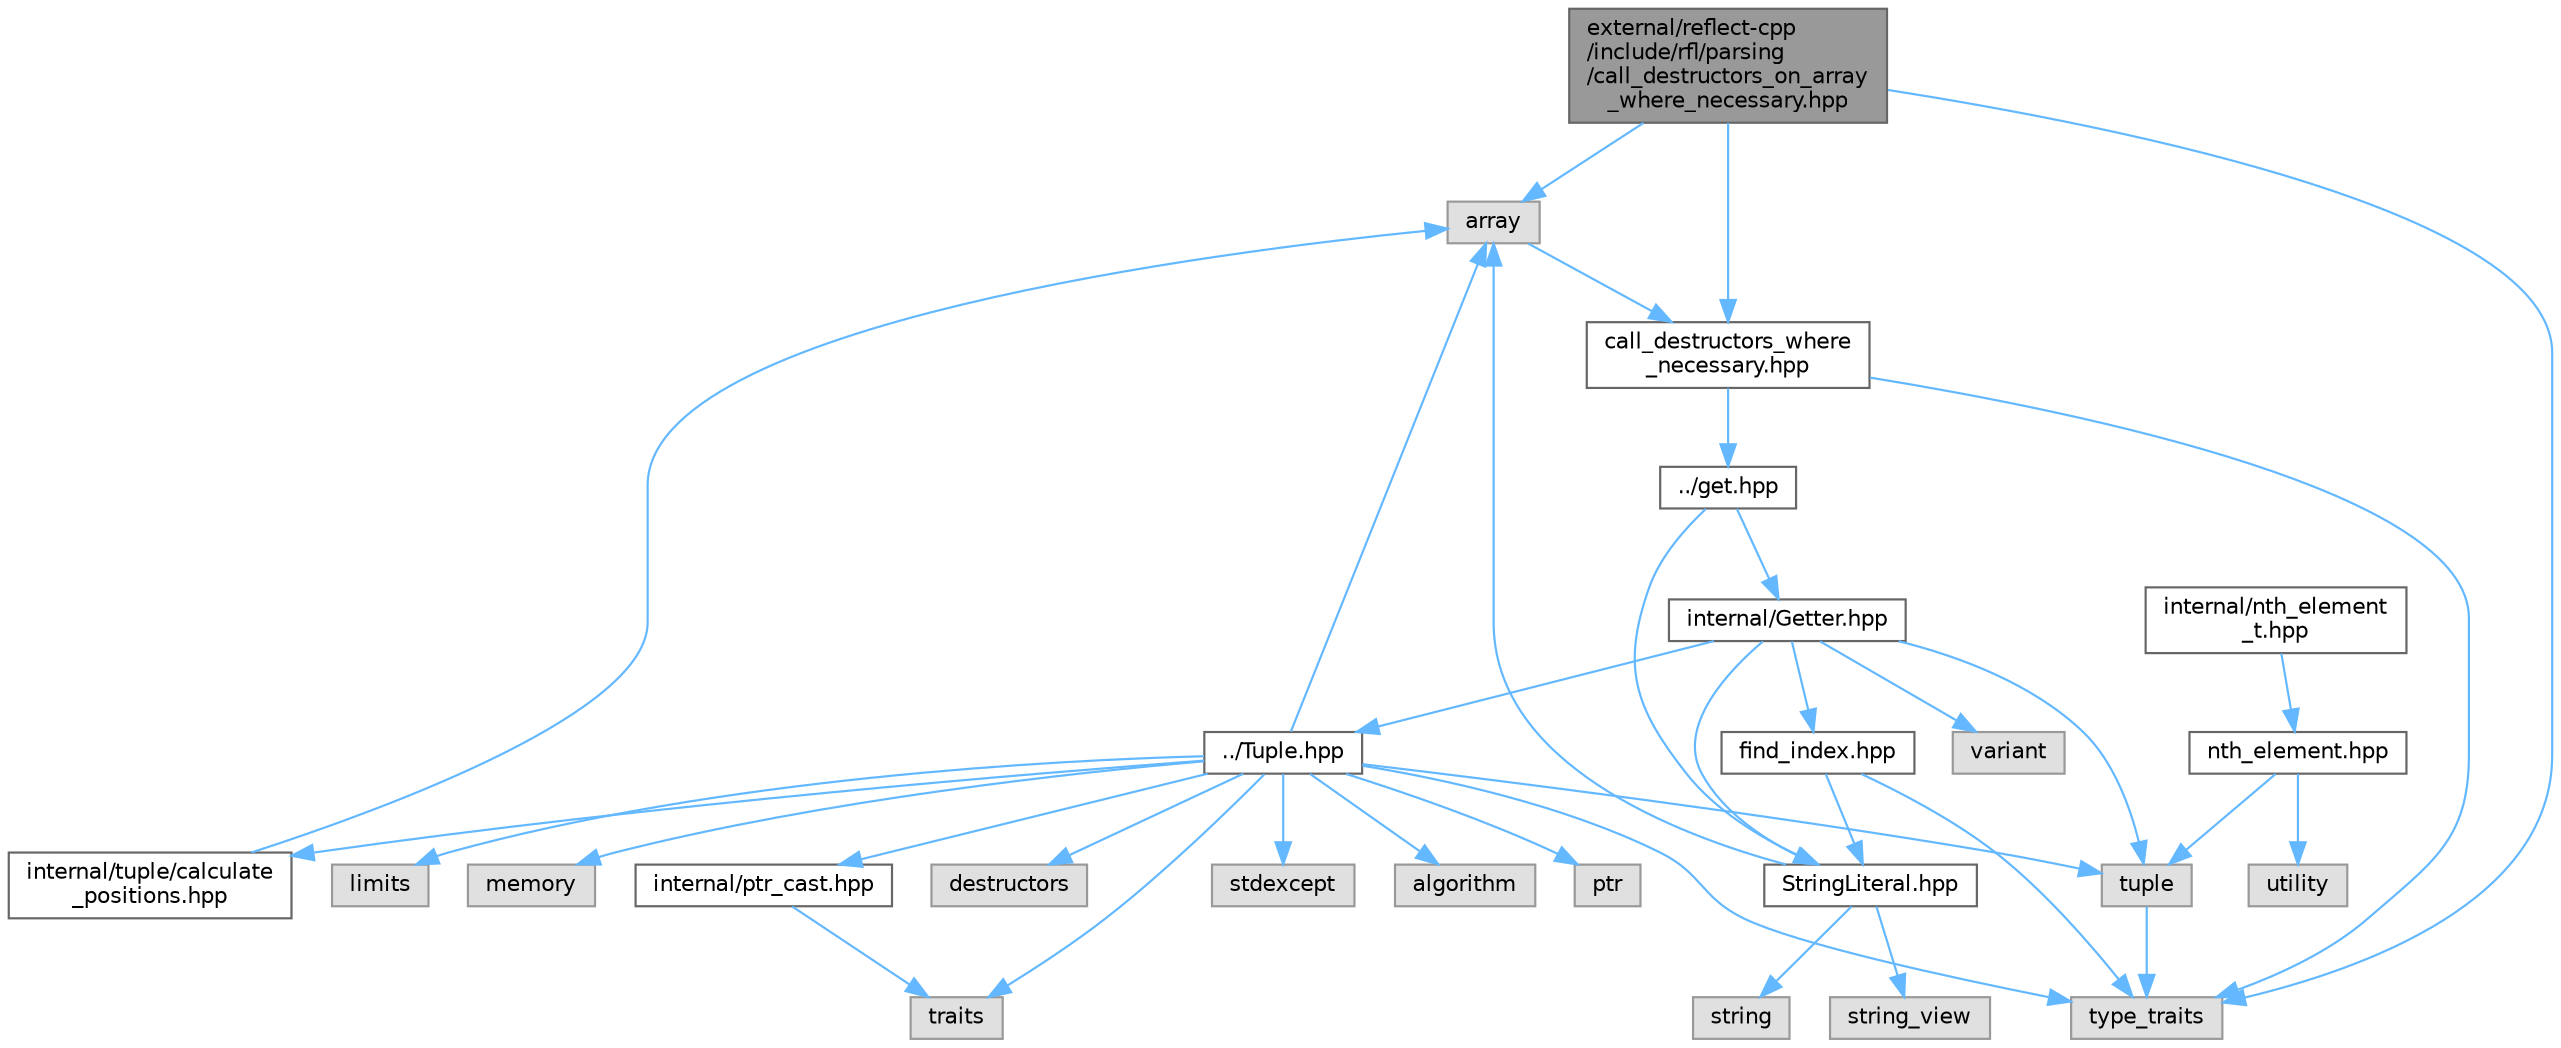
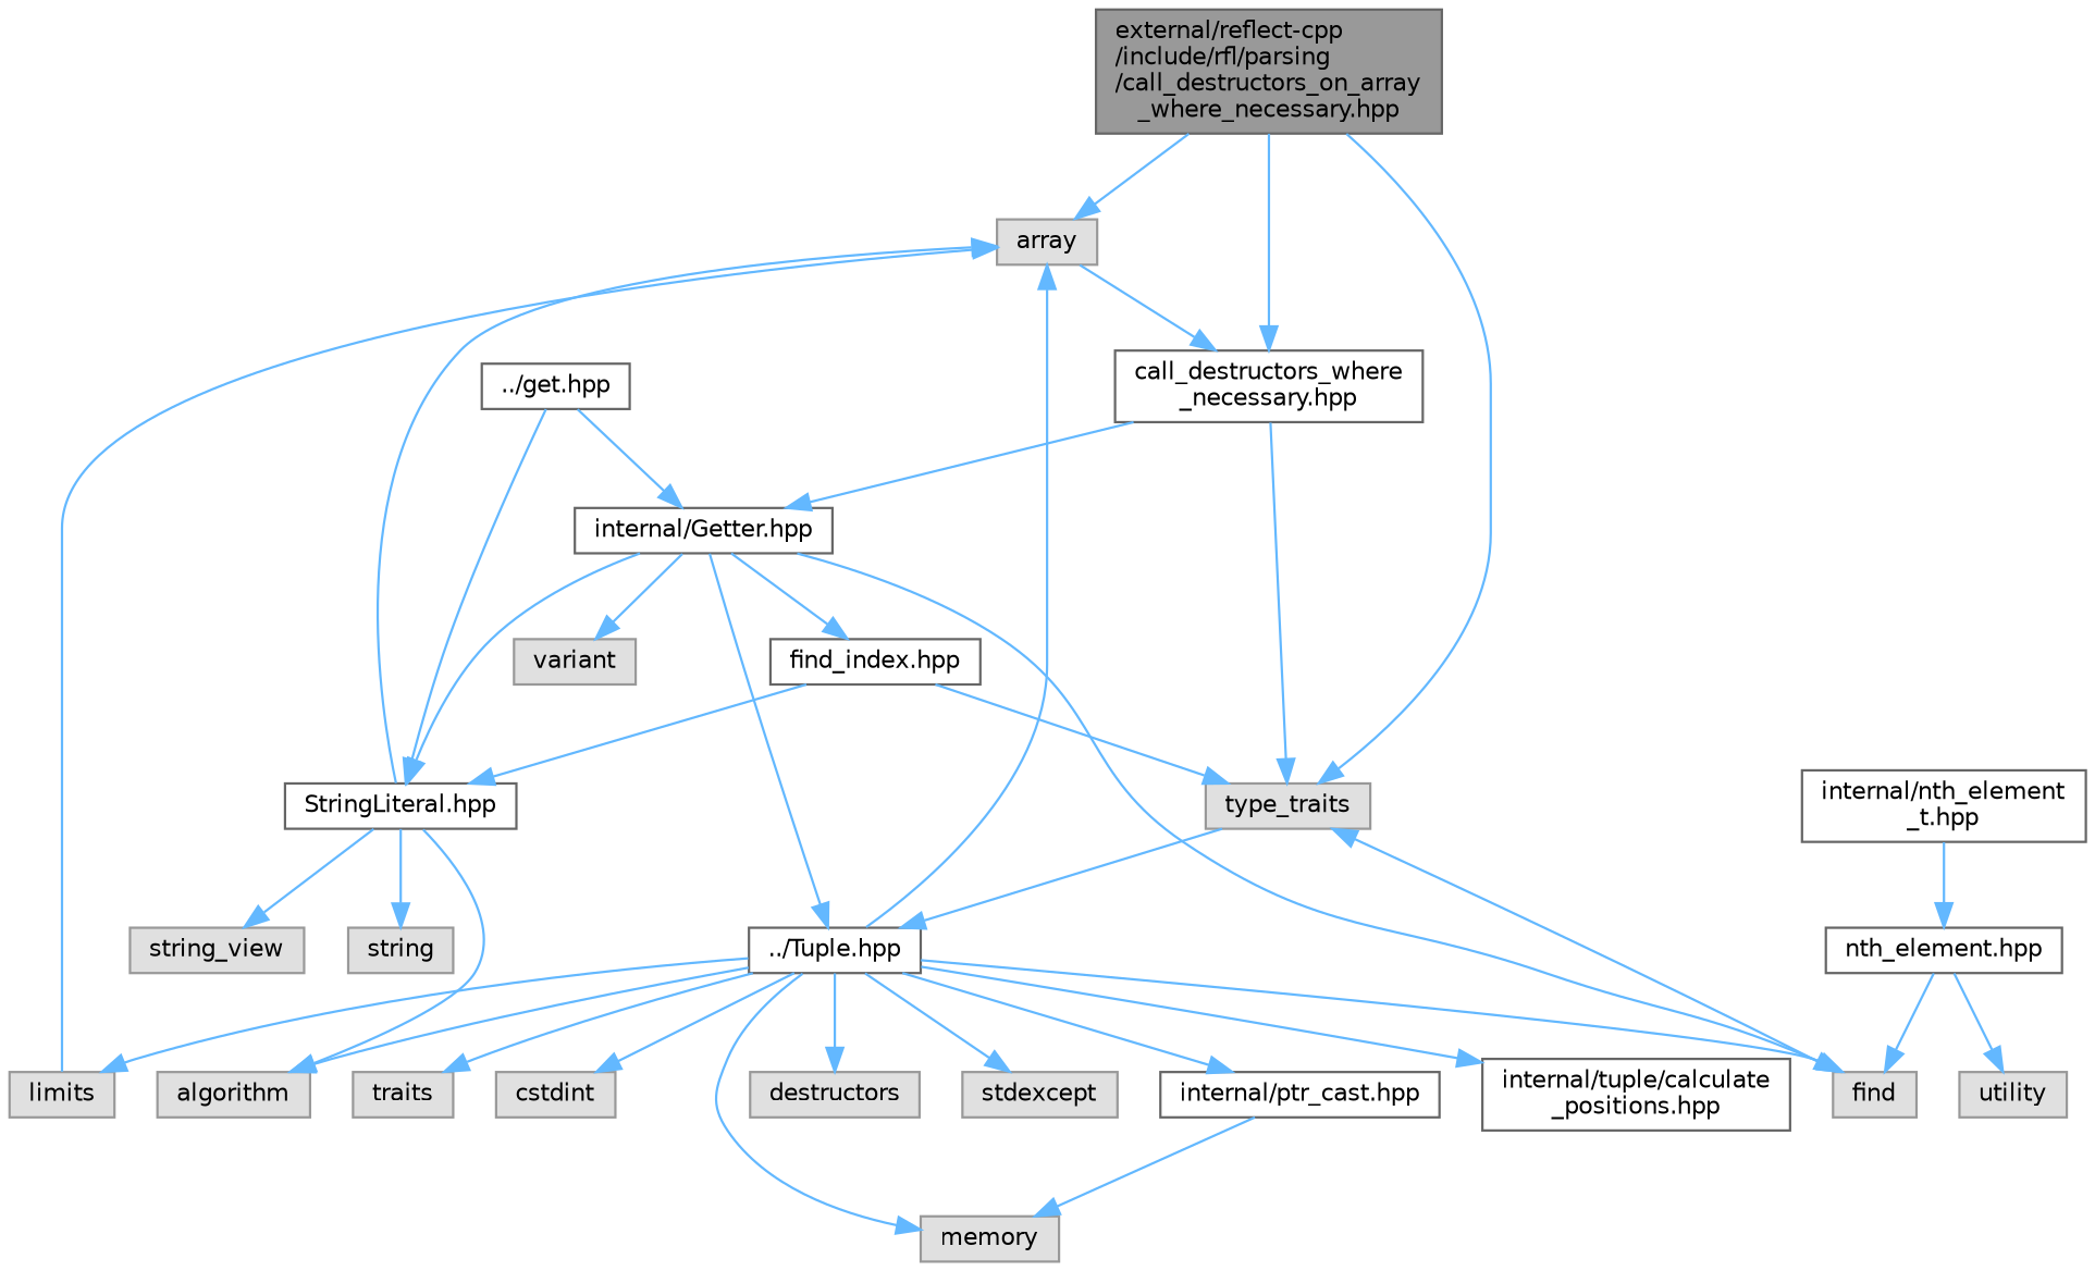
  digraph {
    node [color=grey60 fillcolor="#E0E0E0" fontname=Helvetica fontsize=10 shape=box style=filled]
    edge [color=steelblue1 fontname=Helvetica fontsize=10 labelfontname=Helvetica labelfontsize=10 style=solid]
    n1 [color=gray40 fillcolor=grey60 fontcolor=black height=0.2 label="external/reflect-cpp\l/include/rfl/parsing\l/call_destructors_on_array\l_where_necessary.hpp" width=0.4]
    n2 [height=0.2 label=array width=0.4]
    n3 [height=0.2 label=type_traits width=0.4]
    n4 [color=grey40 fillcolor=white height=0.2 label="call_destructors_where\l_necessary.hpp" width=0.4]
    n5 [color=grey40 fillcolor=white height=0.2 label="../get.hpp" width=0.4]
    n6 [color=grey40 fillcolor=white height=0.2 label="internal/Getter.hpp" width=0.4]
    n7 [color=grey40 fillcolor=white height=0.2 label="StringLiteral.hpp" width=0.4]
-   n8 [height=0.2 label=tuple width=0.4]
+   n8 [height=0.2 label=find width=0.4]
    n9 [height=0.2 label=variant width=0.4]
    n10 [color=grey40 fillcolor=white height=0.2 label="../Tuple.hpp" width=0.4]
    n11 [color=grey40 fillcolor=white height=0.2 label="find_index.hpp" width=0.4]
    n12 [height=0.2 label=algorithm width=0.4]
    n13 [height=0.2 label=string width=0.4]
    n14 [height=0.2 label=string_view width=0.4]
    n15 [height=0.2 label=traits width=0.4]
-   n16 [height=0.2 label=ptr width=0.4]
+   n16 [height=0.2 label=cstdint width=0.4]
    n17 [height=0.2 label=limits width=0.4]
    n18 [height=0.2 label=memory width=0.4]
    n19 [height=0.2 label=destructors width=0.4]
    n20 [height=0.2 label=stdexcept width=0.4]
    n21 [color=grey40 fillcolor=white height=0.2 label="internal/ptr_cast.hpp" width=0.4]
    n22 [color=grey40 fillcolor=white height=0.2 label="internal/tuple/calculate\l_positions.hpp" width=0.4]
    n23 [height=0.2 label=utility width=0.4]
    n24 [color=grey40 fillcolor=white height=0.2 label="internal/nth_element\l_t.hpp" width=0.4]
    n25 [color=grey40 fillcolor=white height=0.2 label="nth_element.hpp" width=0.4]
    n1 -> n2
    n1 -> n3
    n1 -> n4
    n2 -> n4
    n4 -> n3
-   n4 -> n5
+   n4 -> n6
    n5 -> n6
    n5 -> n7
    n6 -> n7
    n6 -> n8
    n6 -> n9
    n6 -> n10
    n6 -> n11
    n7 -> n2
+   n7 -> n12
    n7 -> n13
    n7 -> n14
    n8 -> n3
    n10 -> n2
-   n10 -> n3
+   n3 -> n10
    n10 -> n8
    n10 -> n12
    n10 -> n15
    n10 -> n16
    n10 -> n17
    n10 -> n18
    n10 -> n19
    n10 -> n20
    n10 -> n21
    n10 -> n22
    n11 -> n3
    n11 -> n7
-   n21 -> n15
-   n22 -> n2
+   n21 -> n18
+   n17 -> n2
    n24 -> n25
    n25 -> n8
    n25 -> n23
  }
